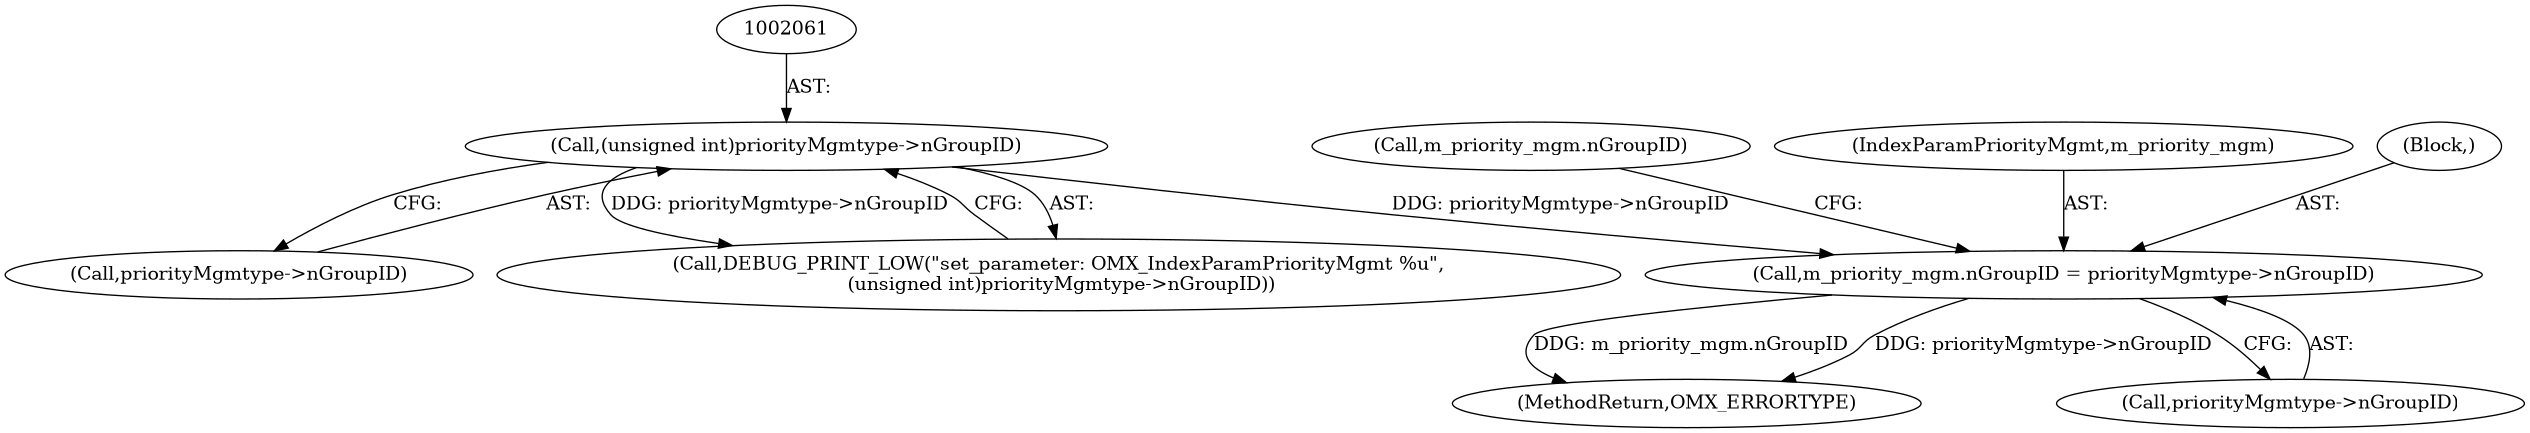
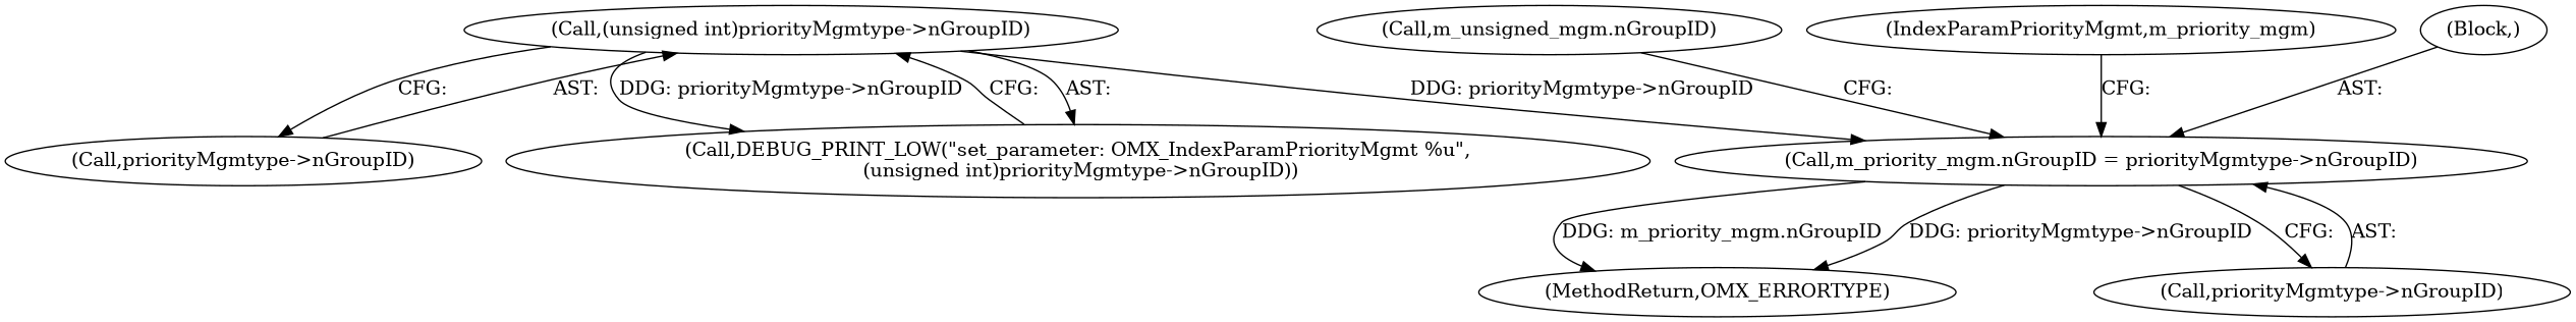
  digraph {
    n1 [label="(Call,m_priority_mgm.nGroupID = priorityMgmtype->nGroupID)"]
    n2 [label="(MethodReturn,OMX_ERRORTYPE)"]
    n3 [label="(Call,priorityMgmtype->nGroupID)"]
    n4 [label="(Block,)"]
    n5 [label="(Call,(unsigned int)priorityMgmtype->nGroupID)"]
    n6 [label="(Call,DEBUG_PRINT_LOW(\"set_parameter: OMX_IndexParamPriorityMgmt %u\",\n (unsigned int)priorityMgmtype->nGroupID))"]
    n7 [label="(Call,priorityMgmtype->nGroupID)"]
-   n8 [label="(Call,m_priority_mgm.nGroupID)"]
+   n8 [label="(Call,m_unsigned_mgm.nGroupID)"]
    n9 [label="(IndexParamPriorityMgmt,m_priority_mgm)"]
-   1002061
    n1 -> n2 [label="DDG: m_priority_mgm.nGroupID"]
    n1 -> n2 [label="DDG: priorityMgmtype->nGroupID"]
    n1 -> n3 [label="CFG: "]
    n3 -> n1 [label="AST: "]
    n4 -> n1 [label="AST: "]
    n5 -> n1 [label="DDG: priorityMgmtype->nGroupID"]
    n5 -> n6 [label="AST: "]
    n5 -> n6 [label="DDG: priorityMgmtype->nGroupID"]
    n5 -> n7 [label="CFG: "]
    n6 -> n5 [label="CFG: "]
    n7 -> n5 [label="AST: "]
    n8 -> n1 [label="CFG: "]
-   n9 -> n1 [label="AST: "]
-   1002061 -> n5 [label="AST: "]
+   n9 -> n1 [label="CFG: "]
  }
